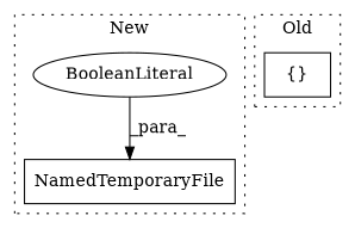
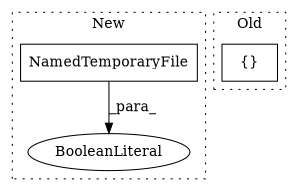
  digraph {
    node [shape=box]
    n1 [a=32 l="19,1" label=NamedTemporaryFile s="3295,3326"]
    n2 [a=9 l=5 label=BooleanLiteral s=3321 shape=ellipse]
    n3 [a=4 l="1,1" label="{}" s="3129,3159"]
    subgraph cluster_1 {
      label=New
      style=dotted
      n1
      n2
    }
    subgraph cluster_2 {
      label=Old
      style=dotted
      n3
    }
-   n2 -> n1 [label=_para_]
+   n1 -> n2 [label=_para_]
  }
